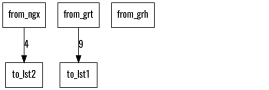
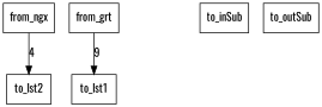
  digraph {
    fontname=Oswald
    rankdir=TB
    node [fillcolor=white fontname=Oswald shape=box style=filled]
    edge [fontname=Oswald]
    n1 [label=<from_ngx>]
    n2 [label=<to_lst2>]
    n3 [label=<from_grt>]
    n4 [label=<to_lst1>]
-   n5 [label=<from_grh>]
+   n6 [label=<to_inSub>]
+   n7 [label=<to_outSub>]
    n1 -> n2 [label=4]
    n3 -> n4 [label=9]
  }
